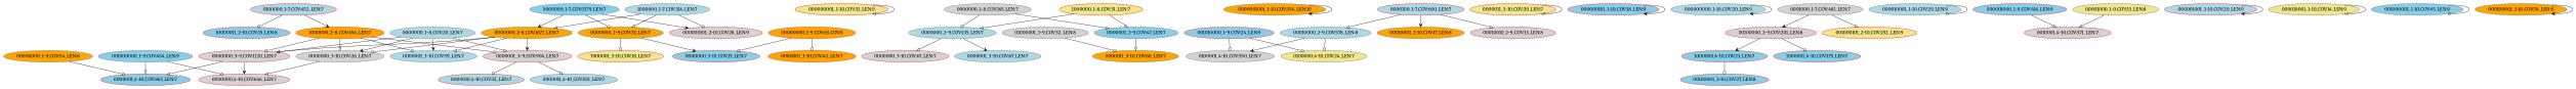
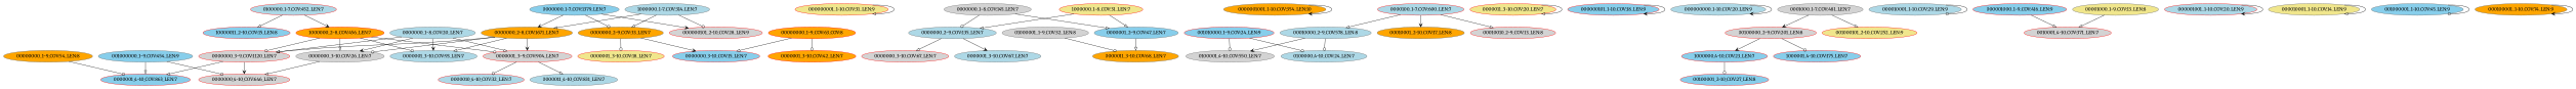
  digraph {
    fontname=Merriweather
    node [color=red fillcolor=lightgrey fontname=Merriweather style=filled]
    edge [arrowhead=onormal fontname=Merriweather]
    "0000000_2-8_COV:1671_LEN:7" [color=gray40 fillcolor=orange]
    "0000000_3-10_COV:26_LEN:7" [color=gray40]
    "0000001_3-9_COV:904_LEN:7"
    "0000000_3-9_COV:1120_LEN:7"
    "0000001_3-10_COV:93_LEN:7" [color=gray40 fillcolor=lightblue]
    "0000000_4-10_COV:646_LEN:7"
    "0000010_4-10_COV:32_LEN:7" [fillcolor=lightblue]
    "0000011_4-10_COV:831_LEN:7" [color=gray40 fillcolor=lightblue]
    "0000001_4-10_COV:863_LEN:7" [fillcolor=skyblue]
    "000000001_1-10_COV:31_LEN:9" [fillcolor=khaki]
    "01000001_1-9_COV:32_LEN:8" [color=gray40]
    "0000011_3-10_COV:68_LEN:7" [color=gray40 fillcolor=orange]
    "0000000_2-9_COV:33_LEN:7" [color=gray40 fillcolor=orange]
-   "0000001_3-10_COV:18_LEN:7" [fillcolor=khaki label="7000001_3-10_COV:18_LEN:7"]
+   "0000001_3-10_COV:18_LEN:7" [fillcolor=khaki]
    "0000000_3-10_COV:15_LEN:7" [fillcolor=skyblue]
    n16 [fillcolor=orange label="00000000_1-9_COV:63_COV:8"]
    "0000001_3-10_COV:42_LEN:7" [fillcolor=orange]
    "1000000_1-7_COV:314_LEN:7" [color=gray40 fillcolor=lightblue]
    "000000101_2-10_COV:28_LEN:9"
    "0000001001_1-10_COV:354_LEN:10" [color=gray40 fillcolor=orange]
    "001010000_1-9_COV:24_LEN:9" [fillcolor=skyblue]
    "0100001_4-10_COV:550_LEN:7" [color=gray40]
-   "0100000_4-10_COV:24_LEN:7" [color=gray40 fillcolor=khaki]
+   "0100000_4-10_COV:24_LEN:7" [color=gray40 fillcolor=lightblue]
    "0000011_3-10_COV:20_LEN:7" [fillcolor=khaki]
    "0100000_1-7_COV:452_LEN:7" [fillcolor=lightblue]
    "10000011_2-10_COV:15_LEN:8" [fillcolor=skyblue]
    "1000000_2-8_COV:456_LEN:7" [fillcolor=orange]
    "000000101_1-10_COV:18_LEN:9" [fillcolor=skyblue]
    "000000000_1-10_COV:20_LEN:9" [color=gray40 fillcolor=lightblue]
    "0001000_1-7_COV:481_LEN:7" [color=gray40]
    "00100000_2-9_COV:201_LEN:8"
    "001000101_2-10_COV:252_LEN:9" [fillcolor=khaki]
    "00100001_2-10_COV:27_LEN:8" [fillcolor=skyblue]
    "1000000_4-10_COV:23_LEN:7" [fillcolor=skyblue]
    "1000001_4-10_COV:175_LEN:7" [fillcolor=skyblue]
    "00010000_2-9_COV:578_LEN:8" [color=gray40 fillcolor=lightblue]
    "0000100_1-7_COV:600_LEN:7" [fillcolor=lightblue]
    "00010001_2-10_COV:17_LEN:8" [color=gray40 fillcolor=orange]
    "00010010_2-9_COV:13_LEN:8"
    "001000000_1-9_COV:454_LEN:9" [color=gray40 fillcolor=skyblue]
    "0000001_2-9_COV:47_LEN:7" [color=gray40 fillcolor=skyblue]
    "000010001_1-10_COV:29_LEN:9" [color=gray40 fillcolor=lightblue]
    "0000000_1-7_COV:1379_LEN:7" [color=gray40 fillcolor=skyblue]
    "000001000_1-9_COV:416_LEN:9" [fillcolor=skyblue]
    n45 [label="0010001_4-10_COV:371_LEN:7"]
    "000001001_1-10_COV:20_LEN:9" [fillcolor=lightblue]
    "0000000_2-9_COV:135_LEN:7" [color=gray40 fillcolor=lightblue]
    "0000000_3-10_COV:67_LEN:7"
    "0000001_3-10_COV:67_LEN:7" [color=gray40 fillcolor=lightblue]
    "00000000_1-9_COV:54_LEN:8" [color=gray40 fillcolor=orange]
    "00001000_1-9_COV:13_LEN:8" [color=gray40 fillcolor=khaki]
    "0000000_1-8_COV:20_LEN:7" [color=gray40 fillcolor=lightblue]
    "000010001_1-10_COV:14_LEN:9" [color=gray40 fillcolor=khaki]
    "0000000_1-8_COV:145_LEN:7" [color=gray40]
    "1000000_1-8_COV:31_LEN:7" [fillcolor=khaki]
    "001000001_1-10_COV:45_LEN:9" [color=gray40 fillcolor=skyblue]
    "000100001_1-10_COV:74_LEN:9" [color=gray40 fillcolor=orange]
    "0000000_2-8_COV:1671_LEN:7" -> "0000000_3-10_COV:26_LEN:7" [arrowhead=odot]
    "0000000_2-8_COV:1671_LEN:7" -> "0000001_3-9_COV:904_LEN:7" [arrowhead=vee]
    "0000000_2-8_COV:1671_LEN:7" -> "0000000_3-9_COV:1120_LEN:7"
    "0000000_2-8_COV:1671_LEN:7" -> "0000001_3-10_COV:93_LEN:7"
    "0000000_3-10_COV:26_LEN:7" -> "0000000_4-10_COV:646_LEN:7"
    "0000001_3-9_COV:904_LEN:7" -> "0000010_4-10_COV:32_LEN:7" [arrowhead=odot]
    "0000001_3-9_COV:904_LEN:7" -> "0000011_4-10_COV:831_LEN:7"
    "0000000_3-9_COV:1120_LEN:7" -> "0000000_4-10_COV:646_LEN:7" [arrowhead=vee]
    "0000000_3-9_COV:1120_LEN:7" -> "0000001_4-10_COV:863_LEN:7"
    "000000001_1-10_COV:31_LEN:9" -> "000000001_1-10_COV:31_LEN:9"
    "01000001_1-9_COV:32_LEN:8" -> "0000011_3-10_COV:68_LEN:7" [arrowhead=odot]
    "0000000_2-9_COV:33_LEN:7" -> "0000001_3-10_COV:18_LEN:7" [arrowhead=odot]
    "0000000_2-9_COV:33_LEN:7" -> "0000000_3-10_COV:15_LEN:7" [arrowhead=vee]
    n16 -> "0000000_3-10_COV:15_LEN:7"
    n16 -> "0000001_3-10_COV:42_LEN:7" [arrowhead=odot]
    "1000000_1-7_COV:314_LEN:7" -> "0000000_2-8_COV:1671_LEN:7"
    "1000000_1-7_COV:314_LEN:7" -> "0000000_2-9_COV:33_LEN:7"
    "1000000_1-7_COV:314_LEN:7" -> "000000101_2-10_COV:28_LEN:9" [arrowhead=odot]
    "0000001001_1-10_COV:354_LEN:10" -> "0000001001_1-10_COV:354_LEN:10" [arrowhead=vee]
    "001010000_1-9_COV:24_LEN:9" -> "0100001_4-10_COV:550_LEN:7" [arrowhead=odot]
    "001010000_1-9_COV:24_LEN:9" -> "0100000_4-10_COV:24_LEN:7" [arrowhead=odot]
    "0000011_3-10_COV:20_LEN:7" -> "0000011_3-10_COV:20_LEN:7"
-   "0100000_1-7_COV:452_LEN:7" -> "10000011_2-10_COV:15_LEN:8" [arrowhead=odot]
+   "0100000_1-7_COV:452_LEN:7" -> "10000011_2-10_COV:15_LEN:8"
    "0100000_1-7_COV:452_LEN:7" -> "1000000_2-8_COV:456_LEN:7" [arrowhead=vee]
    "1000000_2-8_COV:456_LEN:7" -> "0000000_3-10_COV:26_LEN:7"
    "1000000_2-8_COV:456_LEN:7" -> "0000001_3-9_COV:904_LEN:7" [arrowhead=odot]
    "1000000_2-8_COV:456_LEN:7" -> "0000000_3-9_COV:1120_LEN:7" [arrowhead=odot]
    "1000000_2-8_COV:456_LEN:7" -> "0000001_3-10_COV:93_LEN:7" [arrowhead=odot]
    "000000101_1-10_COV:18_LEN:9" -> "000000101_1-10_COV:18_LEN:9" [arrowhead=vee]
    "000000000_1-10_COV:20_LEN:9" -> "000000000_1-10_COV:20_LEN:9" [arrowhead=vee]
    "0001000_1-7_COV:481_LEN:7" -> "00100000_2-9_COV:201_LEN:8" [arrowhead=vee]
    "0001000_1-7_COV:481_LEN:7" -> "001000101_2-10_COV:252_LEN:9"
    "00100000_2-9_COV:201_LEN:8" -> "1000000_4-10_COV:23_LEN:7" [arrowhead=vee]
    "00100000_2-9_COV:201_LEN:8" -> "1000001_4-10_COV:175_LEN:7" [arrowhead=odot]
    "1000000_4-10_COV:23_LEN:7" -> "00100001_2-10_COV:27_LEN:8" [arrowhead=odot]
    "00010000_2-9_COV:578_LEN:8" -> "0100001_4-10_COV:550_LEN:7" [arrowhead=vee]
    "00010000_2-9_COV:578_LEN:8" -> "0100000_4-10_COV:24_LEN:7" [arrowhead=odot]
    "0000100_1-7_COV:600_LEN:7" -> "00010000_2-9_COV:578_LEN:8"
    "0000100_1-7_COV:600_LEN:7" -> "00010001_2-10_COV:17_LEN:8" [arrowhead=vee]
    "0000100_1-7_COV:600_LEN:7" -> "00010010_2-9_COV:13_LEN:8"
    "001000000_1-9_COV:454_LEN:9" -> "0000000_4-10_COV:646_LEN:7" [arrowhead=odot]
    "001000000_1-9_COV:454_LEN:9" -> "0000001_4-10_COV:863_LEN:7"
    "0000001_2-9_COV:47_LEN:7" -> "0000011_3-10_COV:68_LEN:7"
    "000010001_1-10_COV:29_LEN:9" -> "000010001_1-10_COV:29_LEN:9" [arrowhead=odot]
    "0000000_1-7_COV:1379_LEN:7" -> "0000000_2-8_COV:1671_LEN:7" [arrowhead=vee]
    "0000000_1-7_COV:1379_LEN:7" -> "0000000_2-9_COV:33_LEN:7" [arrowhead=odot]
    "0000000_1-7_COV:1379_LEN:7" -> "000000101_2-10_COV:28_LEN:9" [arrowhead=vee]
    "000001000_1-9_COV:416_LEN:9" -> n45
    "000001001_1-10_COV:20_LEN:9" -> "000001001_1-10_COV:20_LEN:9" [arrowhead=vee]
    "0000000_2-9_COV:135_LEN:7" -> "0000000_3-10_COV:67_LEN:7"
    "0000000_2-9_COV:135_LEN:7" -> "0000001_3-10_COV:67_LEN:7" [arrowhead=vee]
    "00000000_1-9_COV:54_LEN:8" -> "0000001_4-10_COV:863_LEN:7" [arrowhead=odot]
    "00001000_1-9_COV:13_LEN:8" -> n45
    "0000000_1-8_COV:20_LEN:7" -> "0000000_3-10_COV:26_LEN:7" [arrowhead=vee]
    "0000000_1-8_COV:20_LEN:7" -> "0000001_3-9_COV:904_LEN:7"
    "0000000_1-8_COV:20_LEN:7" -> "0000000_3-9_COV:1120_LEN:7"
    "0000000_1-8_COV:20_LEN:7" -> "0000001_3-10_COV:93_LEN:7" [arrowhead=vee]
    "000010001_1-10_COV:14_LEN:9" -> "000010001_1-10_COV:14_LEN:9"
    "0000000_1-8_COV:145_LEN:7" -> "0000001_2-9_COV:47_LEN:7"
    "0000000_1-8_COV:145_LEN:7" -> "0000000_2-9_COV:135_LEN:7" [arrowhead=odot]
    "1000000_1-8_COV:31_LEN:7" -> "0000001_2-9_COV:47_LEN:7"
    "1000000_1-8_COV:31_LEN:7" -> "0000000_2-9_COV:135_LEN:7"
    "001000001_1-10_COV:45_LEN:9" -> "001000001_1-10_COV:45_LEN:9" [arrowhead=odot]
    "000100001_1-10_COV:74_LEN:9" -> "000100001_1-10_COV:74_LEN:9" [arrowhead=vee]
  }
